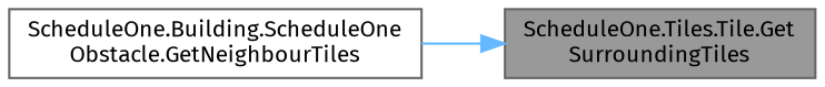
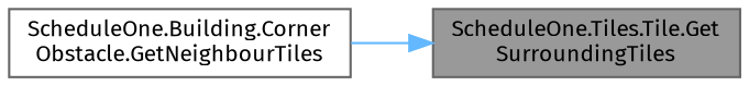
  digraph {
    rankdir=RL
    fontname="Fira Sans"
    node [fontname="Fira Sans" fontsize=10 shape=box style=filled]
    n1 [color=gray40 fillcolor=grey60 fontcolor=black height=0.2 label="ScheduleOne.Tiles.Tile.Get\lSurroundingTiles" width=0.4]
-   n2 [color=grey40 fillcolor=white height=0.2 label="ScheduleOne.Building.ScheduleOne\lObstacle.GetNeighbourTiles" width=0.4]
+   n2 [color=grey40 fillcolor=white height=0.2 label="ScheduleOne.Building.Corner\lObstacle.GetNeighbourTiles" width=0.4]
    n1 -> n2 [color=steelblue1 dir=back fontname="Fira Sans" fontsize=10 labelfontname=Helvetica labelfontsize=10 style=solid]
  }
